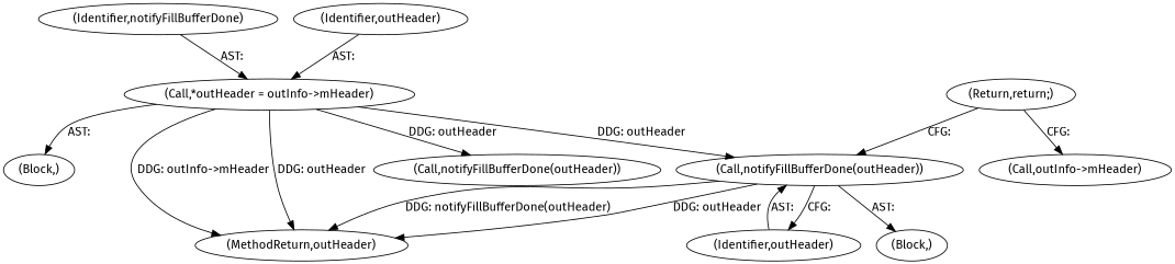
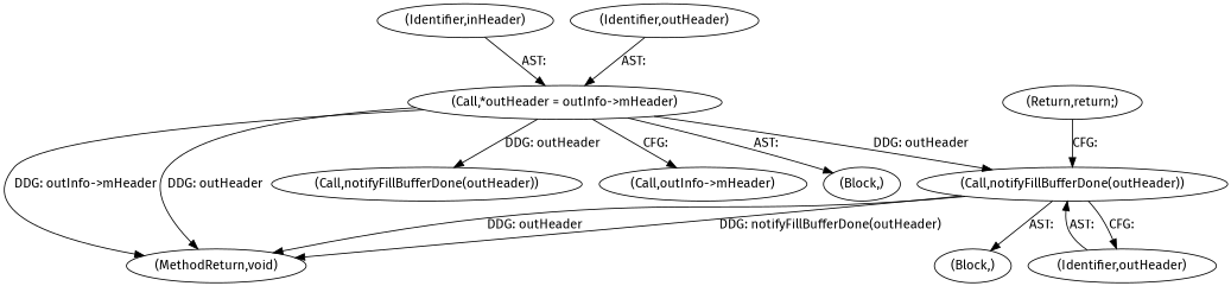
  digraph {
    fontname="Fira Sans"
    node [fontname="Fira Sans"]
    edge [fontname="Fira Sans"]
    n1 [label="(Call,notifyFillBufferDone(outHeader))"]
-   n2 [label="(MethodReturn,outHeader)"]
+   n2 [label="(MethodReturn,void)"]
    n3 [label="(Identifier,outHeader)"]
    n4 [label="(Block,)"]
    n5 [label="(Call,*outHeader = outInfo->mHeader)"]
    n6 [label="(Call,notifyFillBufferDone(outHeader))"]
    n7 [label="(Call,outInfo->mHeader)"]
    n8 [label="(Block,)"]
-   n9 [label="(Identifier,notifyFillBufferDone)"]
+   n9 [label="(Identifier,inHeader)"]
    n10 [label="(Identifier,outHeader)"]
    n11 [label="(Return,return;)"]
    n1 -> n2 [label="DDG: notifyFillBufferDone(outHeader)"]
    n1 -> n2 [label="DDG: outHeader"]
    n1 -> n3 [label="CFG: "]
    n1 -> n4 [label="AST: "]
    n3 -> n1 [label="AST: "]
    n5 -> n1 [label="DDG: outHeader"]
    n5 -> n2 [label="DDG: outHeader"]
    n5 -> n2 [label="DDG: outInfo->mHeader"]
    n5 -> n6 [label="DDG: outHeader"]
-   n11 -> n7 [label="CFG: "]
+   n5 -> n7 [label="CFG: "]
    n5 -> n8 [label="AST: "]
    n9 -> n5 [label="AST: "]
    n10 -> n5 [label="AST: "]
    n11 -> n1 [label="CFG: "]
  }
